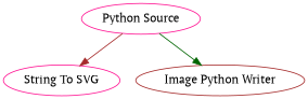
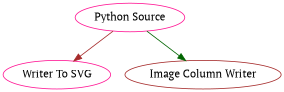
  digraph {
    fontname="PT Serif"
    rankdir=TB
    node [color=deeppink fontname="PT Serif"]
    edge [fontname="PT Serif"]
-   n1 [label="String To SVG"]
-   n2 [color=brown label="Image Python Writer"]
+   n1 [label="Writer To SVG"]
+   n2 [color=brown label="Image Column Writer"]
    n3 [label="Python Source"]
    n3 -> n1 [color=brown]
    n3 -> n2 [color=darkgreen]
  }
